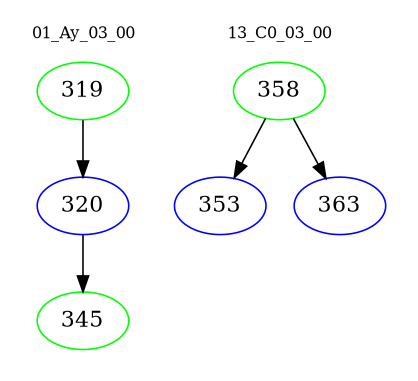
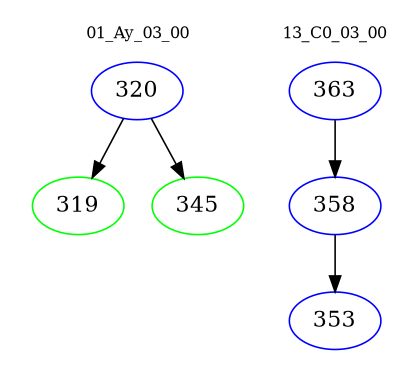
  digraph {
    node [color=blue]
    edge [color=black]
    n1 [label=320]
    n2 [color=green label=319]
    n3 [color=green label=345]
-   n4 [color=green label=358]
+   n4 [label=358]
    n5 [label=353]
    n6 [label=363]
    subgraph cluster_1 {
      color=white
      fontsize=10
      label="01_Ay_03_00"
      n1
      n2
      n3
    }
    subgraph cluster_2 {
      color=white
      fontsize=10
      label="13_C0_03_00"
      n4
      n5
      n6
    }
-   n2 -> n1
+   n1 -> n2
    n1 -> n3
    n4 -> n5
-   n4 -> n6
+   n6 -> n4
  }
